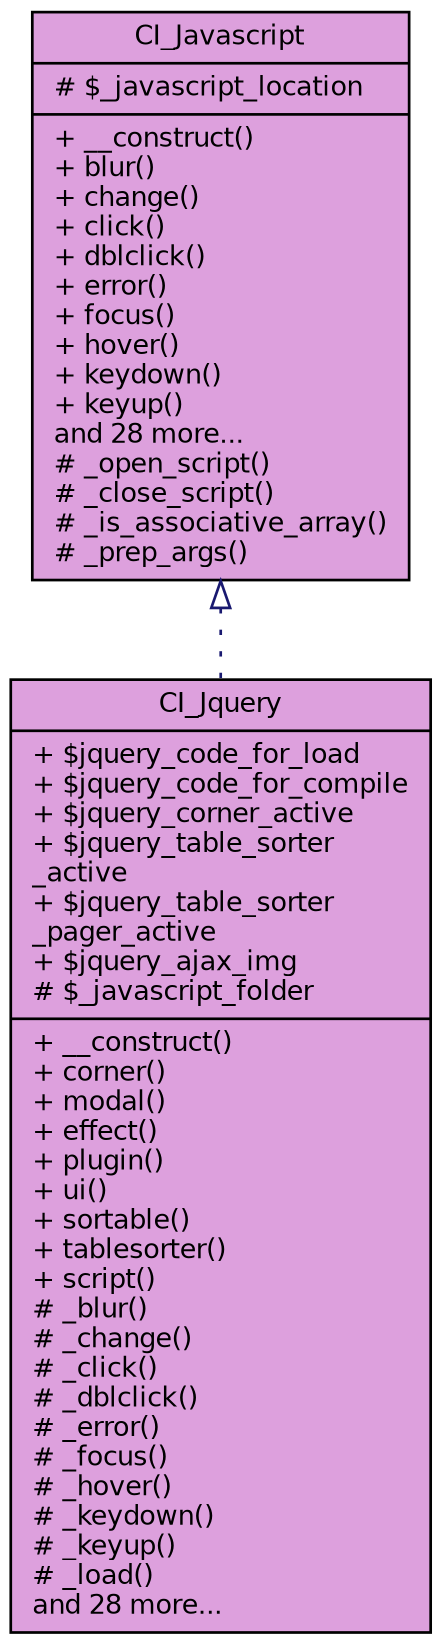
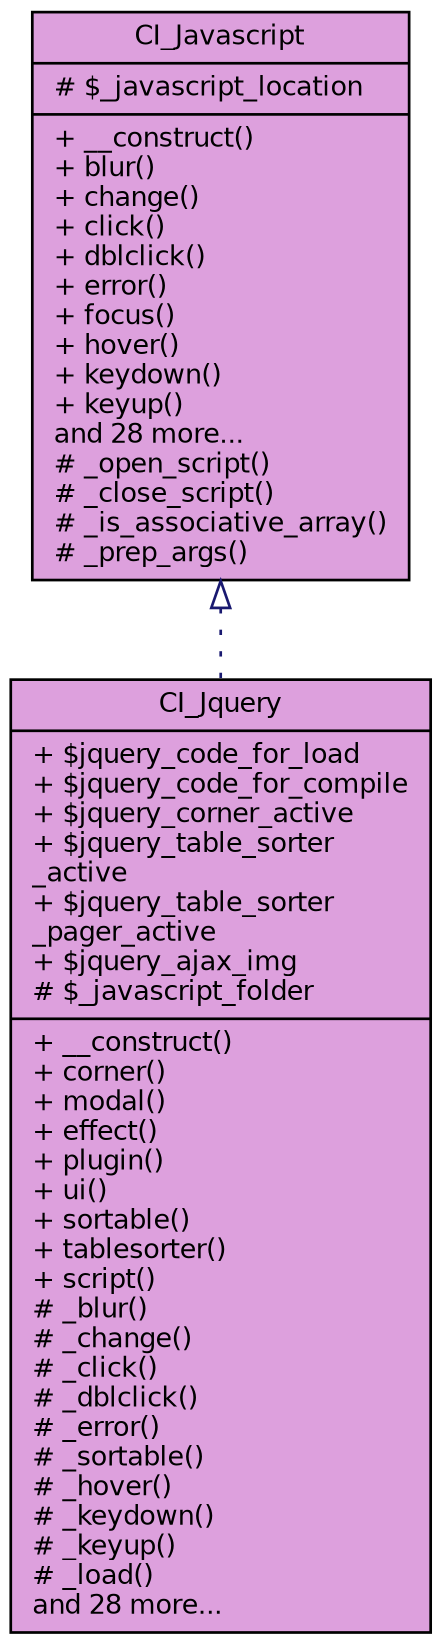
  digraph {
    node [color=black fillcolor=plum fontname=Helvetica fontsize=10 shape=record style=filled]
-   n1 [fontcolor=black height=0.2 label="{CI_Jquery\n|+ $jquery_code_for_load\l+ $jquery_code_for_compile\l+ $jquery_corner_active\l+ $jquery_table_sorter\l_active\l+ $jquery_table_sorter\l_pager_active\l+ $jquery_ajax_img\l# $_javascript_folder\l|+ __construct()\l+ corner()\l+ modal()\l+ effect()\l+ plugin()\l+ ui()\l+ sortable()\l+ tablesorter()\l+ script()\l# _blur()\l# _change()\l# _click()\l# _dblclick()\l# _error()\l# _focus()\l# _hover()\l# _keydown()\l# _keyup()\l# _load()\land 28 more...\l}" width=0.4]
+   n1 [fontcolor=black height=0.2 label="{CI_Jquery\n|+ $jquery_code_for_load\l+ $jquery_code_for_compile\l+ $jquery_corner_active\l+ $jquery_table_sorter\l_active\l+ $jquery_table_sorter\l_pager_active\l+ $jquery_ajax_img\l# $_javascript_folder\l|+ __construct()\l+ corner()\l+ modal()\l+ effect()\l+ plugin()\l+ ui()\l+ sortable()\l+ tablesorter()\l+ script()\l# _blur()\l# _change()\l# _click()\l# _dblclick()\l# _error()\l# _sortable()\l# _hover()\l# _keydown()\l# _keyup()\l# _load()\land 28 more...\l}" width=0.4]
    n2 [height=0.2 label="{CI_Javascript\n|# $_javascript_location\l|+ __construct()\l+ blur()\l+ change()\l+ click()\l+ dblclick()\l+ error()\l+ focus()\l+ hover()\l+ keydown()\l+ keyup()\land 28 more...\l# _open_script()\l# _close_script()\l# _is_associative_array()\l# _prep_args()\l}" width=0.4]
    n2 -> n1 [arrowtail=onormal color=midnightblue dir=back fontname=Helvetica fontsize=10 labelfontname=Helvetica labelfontsize=10 style=dotted]
  }
